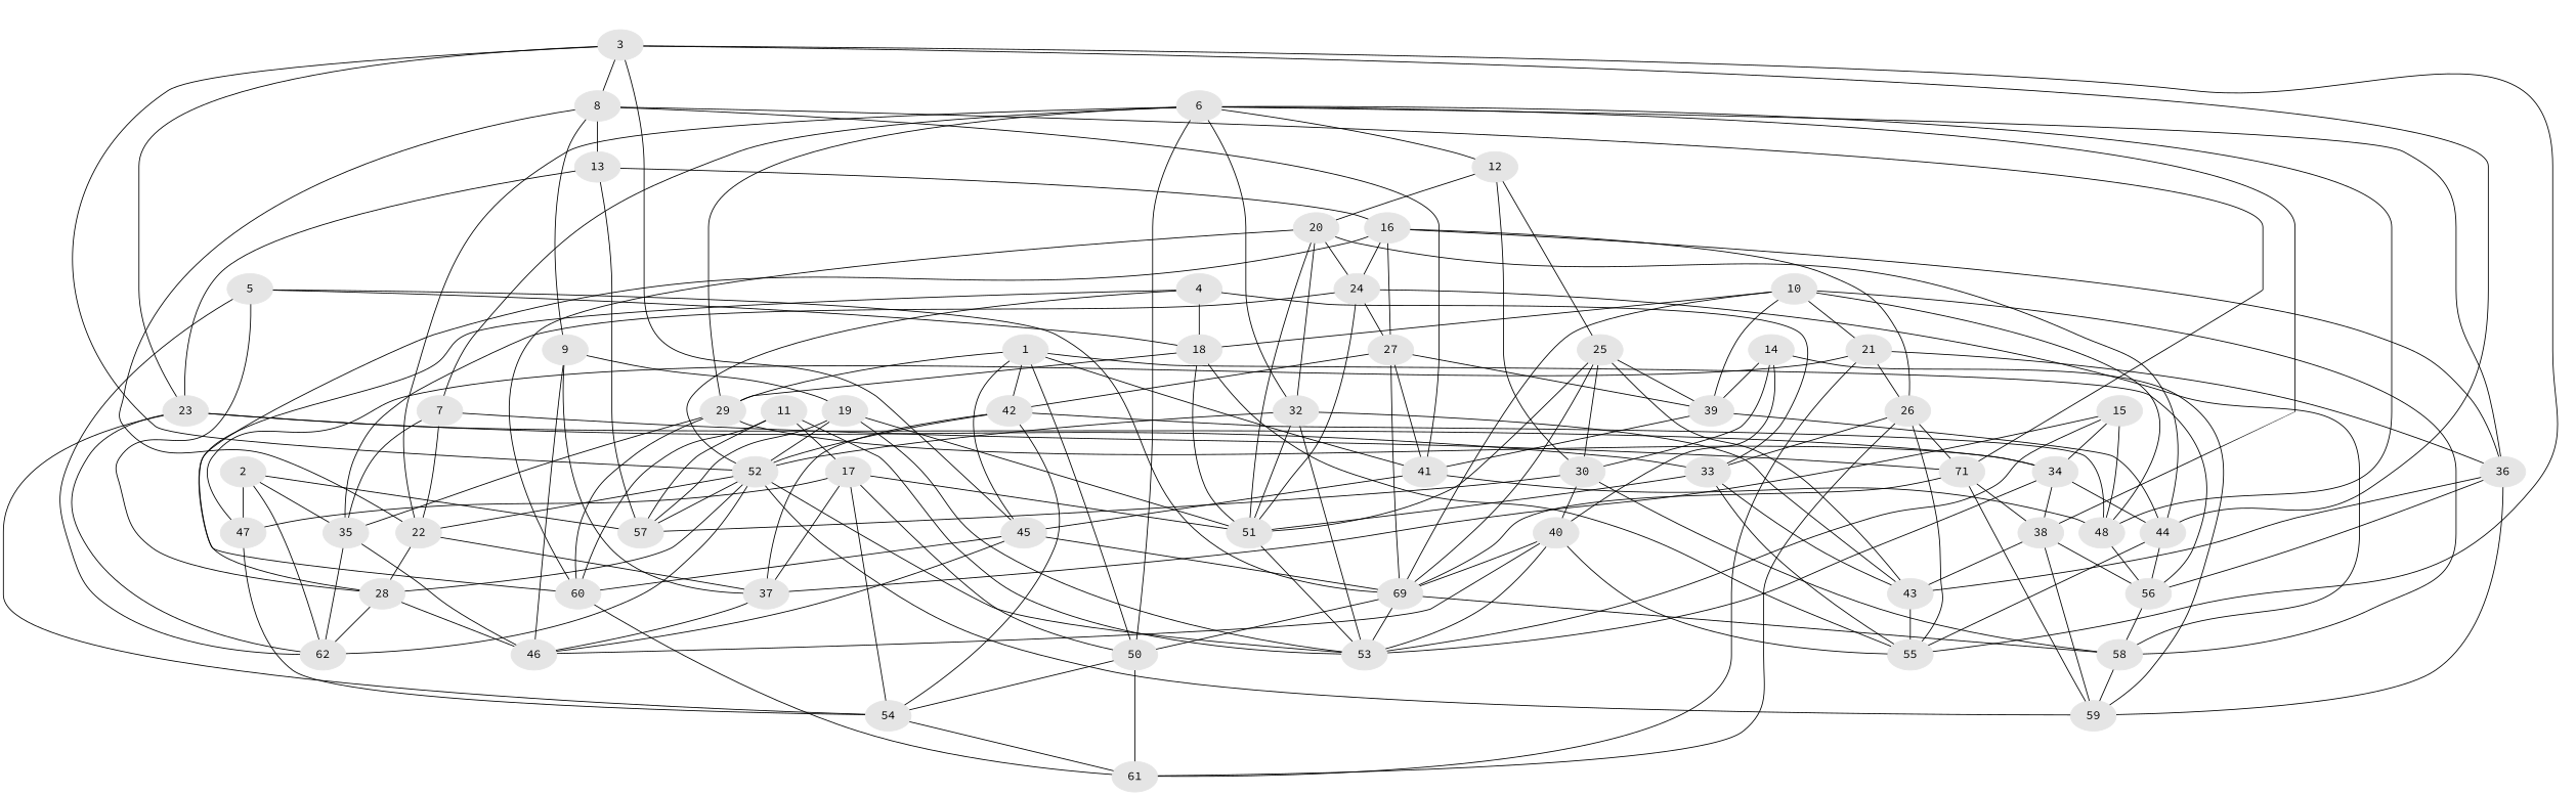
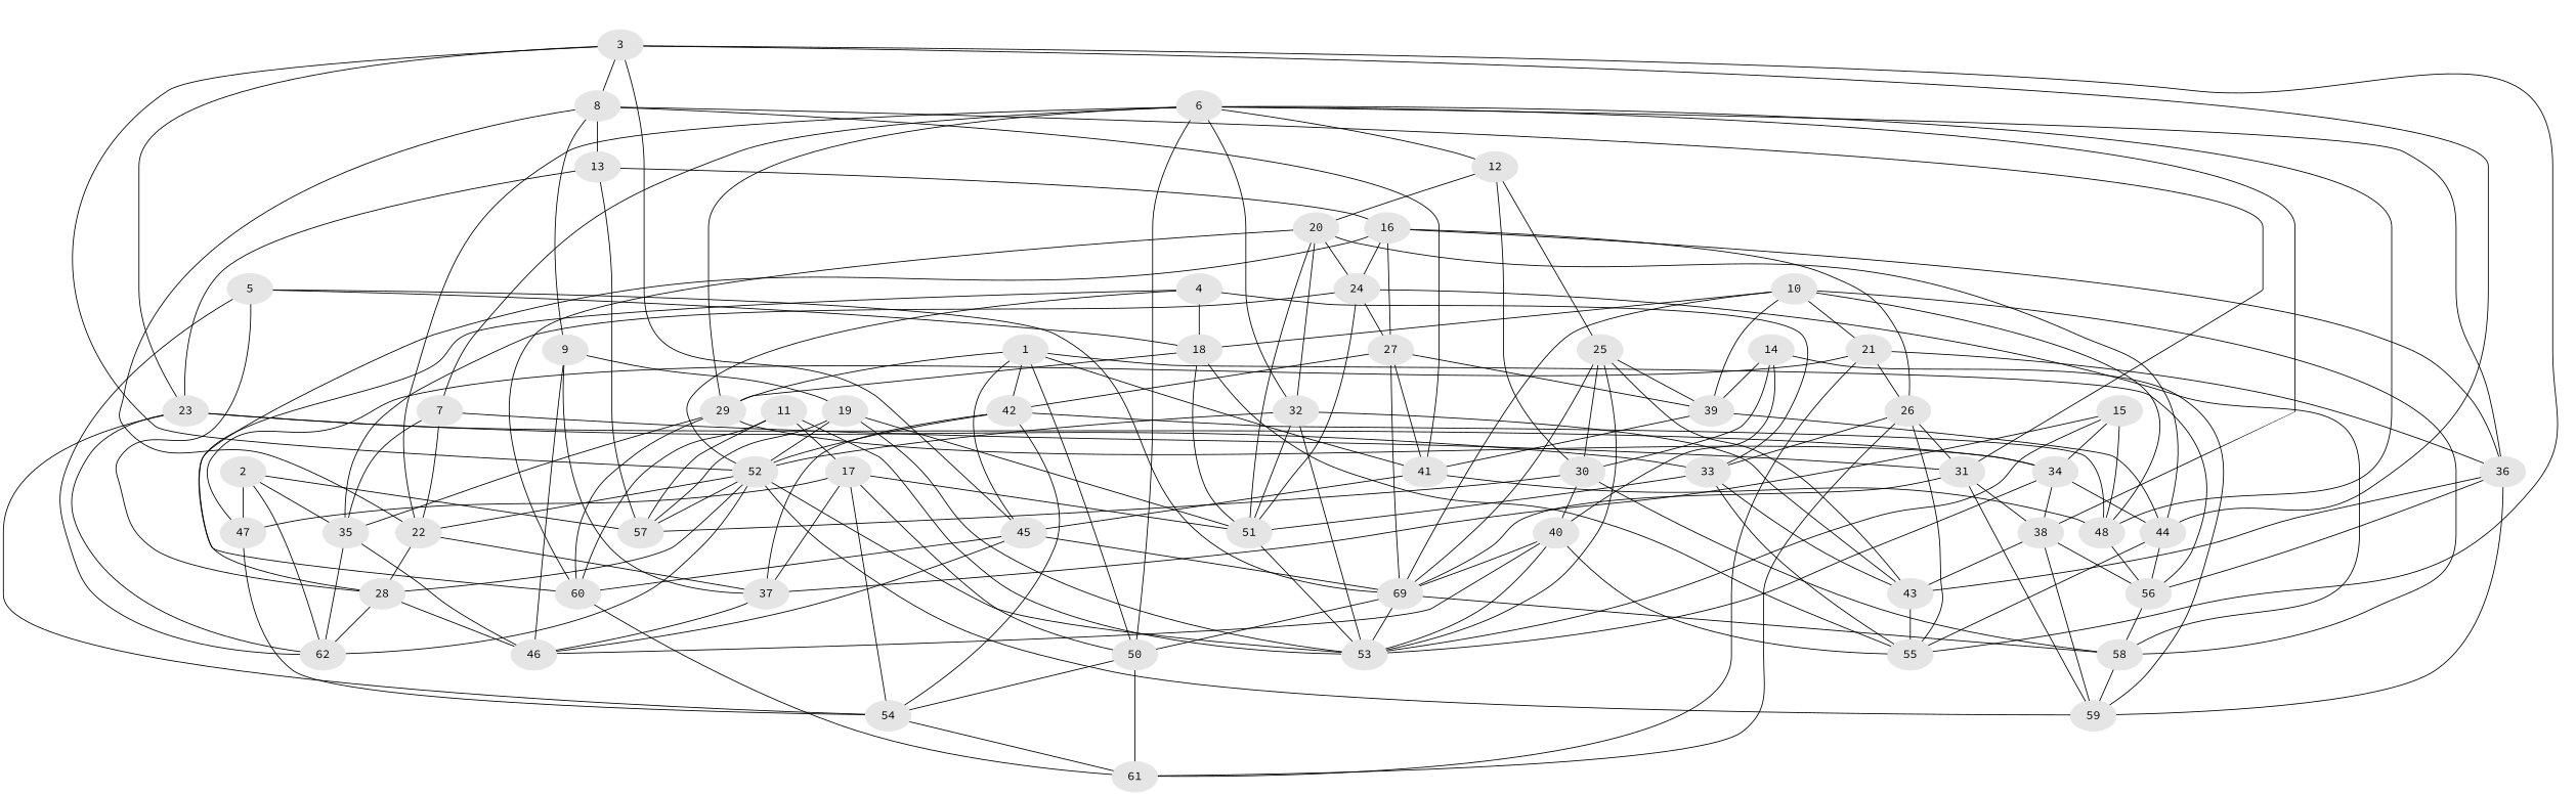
  graph {
    fontname="Source Code Pro"
    node [color=gray90 fontname="Source Code Pro" style=filled]
    edge [fontname="Source Code Pro" weight=1.0]
    1
    29
    41
    42
    45
    50
    56
    35
    60
    34
    48
    52
    54
    n14 [label=69]
    46
    61
    58
    2
    47
    57
    62
    3
    8
    23
    44
    55
    22
-   31 [label=71]
+   31
    9
    13
    33
    53
    59
    4
    18
    28
    51
    43
    5
    6
    7
    12
    32
    36
    38
    20
    25
    30
    37
    19
    16
    10
    21
    39
    26
    11
    17
    24
    40
    27
    14
    15
    1 -- 29
    1 -- 41
    1 -- 42
    1 -- 45
    1 -- 50
    1 -- 56
    29 -- 35
    29 -- 60
    29 -- 34
    41 -- 45
    41 -- 48
    42 -- 48
    42 -- 52
    42 -- 54
    45 -- 60
    45 -- n14
    45 -- 46
    50 -- 54
    50 -- 61
    56 -- 58
    35 -- 46
    35 -- 62
    60 -- 61
    34 -- 44
    34 -- 53
    34 -- 38
    48 -- 56
    52 -- 57
    52 -- 62
    52 -- 22
    52 -- 53
    52 -- 59
    54 -- 61
    n14 -- 50
    n14 -- 58
    n14 -- 53
    58 -- 59
    2 -- 35
    2 -- 47
    2 -- 57
    2 -- 62
    47 -- 54
    3 -- 45
    3 -- 52
    3 -- 8
    3 -- 23
    3 -- 44
    3 -- 55
    8 -- 41
    8 -- 22
    8 -- 31
    8 -- 9
    8 -- 13
    23 -- 34
    23 -- 54
    23 -- 62
    23 -- 33
    44 -- 56
    44 -- 55
    22 -- 28
    22 -- 37
    31 -- n14
    31 -- 59
    31 -- 38
    9 -- 46
    9 -- 37
    9 -- 19
    13 -- 57
    13 -- 23
    13 -- 16
    33 -- 55
    33 -- 51
    33 -- 43
    4 -- 52
    4 -- 33
    4 -- 18
    4 -- 28
    18 -- 29
    18 -- 55
    18 -- 51
    28 -- 52
    28 -- 46
    28 -- 62
    51 -- 53
    43 -- 55
    5 -- n14
    5 -- 62
    5 -- 18
    5 -- 28
    6 -- 29
    6 -- 50 [weight=2.0]
    6 -- 48
    6 -- 22
    6 -- 7
    6 -- 12
    6 -- 32
    6 -- 36
    6 -- 38
    7 -- 35
    7 -- 22
    7 -- 31
    12 -- 20
    12 -- 25
    12 -- 30
    32 -- 52
    32 -- 53
    32 -- 51
    32 -- 43
    36 -- 56
    36 -- 59
    36 -- 43
    38 -- 56
    38 -- 59
    38 -- 43
    20 -- 60
    20 -- 44
    20 -- 51
    20 -- 32
    20 -- 24
    25 -- n14
-   25 -- 51
+   25 -- 53
    25 -- 43
    25 -- 30
    25 -- 39
    30 -- 58
    30 -- 57
    30 -- 40
    37 -- 42
    37 -- 46
    19 -- 52
    19 -- 57
    19 -- 53
    19 -- 51
    16 -- 60
    16 -- 36
    16 -- 26
    16 -- 24
    16 -- 27
    10 -- 48
    10 -- n14
    10 -- 58
    10 -- 18
    10 -- 21
    10 -- 39
    21 -- 61
    21 -- 47 [weight=2.0]
    21 -- 36
    21 -- 26
    39 -- 41
    39 -- 44
    26 -- 61
    26 -- 55
    26 -- 31
    26 -- 33
    11 -- 60
    11 -- 57
    11 -- 53
    11 -- 17
    17 -- 50
    17 -- 54
    17 -- 47
    17 -- 51
    17 -- 37
    24 -- 35
    24 -- 58
    24 -- 51
    24 -- 27
    40 -- n14
    40 -- 46
    40 -- 55
    40 -- 53
    27 -- 41
    27 -- 42
    27 -- n14
    27 -- 39
    14 -- 59
    14 -- 30
    14 -- 39
    14 -- 40
    15 -- 34
    15 -- 48
    15 -- 53
    15 -- 37
  }
